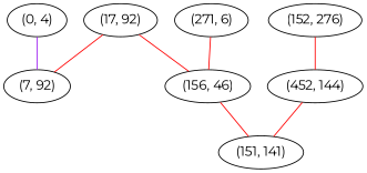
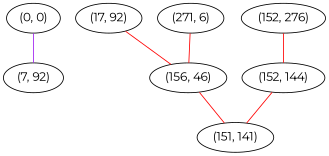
  graph {
    fontname=Montserrat
    node [fontname=Montserrat]
    edge [color=red fontname=Montserrat weight=1]
-   "(0, 0)" [label="(0, 4)"]
+   "(0, 0)"
    "(7, 92)"
    "(17, 92)"
    n4 [label="(156, 46)"]
    "(151, 141)"
    n6 [label="(152, 276)"]
-   "(152, 144)" [label="(452, 144)"]
+   "(152, 144)"
    "(271, 6)"
    "(0, 0)" -- "(7, 92)" [color=purple weight=4]
-   "(17, 92)" -- "(7, 92)"
    "(17, 92)" -- n4
    n4 -- "(151, 141)"
    n6 -- "(152, 144)"
    "(152, 144)" -- "(151, 141)"
    "(271, 6)" -- n4
  }
